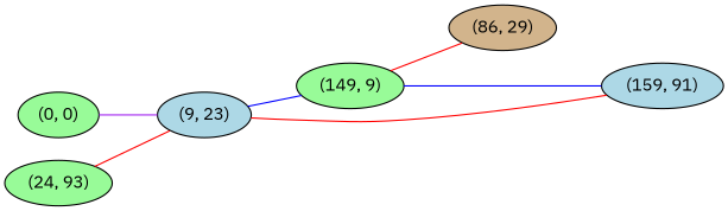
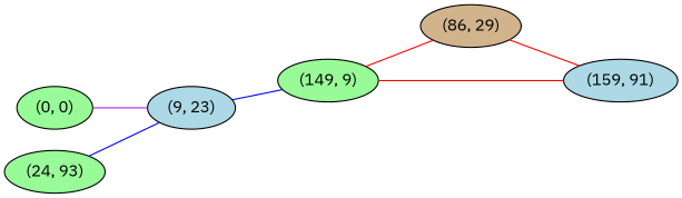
  graph {
    fontname="IBM Plex Sans"
    rankdir=LR
    node [fillcolor=palegreen fontname="IBM Plex Sans" style=filled]
    edge [color=blue fontname="IBM Plex Sans" weight=1]
    "(9, 23)" [fillcolor=lightblue]
    "(0, 0)"
    "(149, 9)"
    "(24, 93)"
    "(86, 29)" [fillcolor=tan]
    n6 [fillcolor=lightblue label="(159, 91)"]
    "(9, 23)" -- "(149, 9)"
    "(0, 0)" -- "(9, 23)" [color=purple weight=4]
    "(149, 9)" -- "(86, 29)" [color=red]
-   "(149, 9)" -- n6 [weight=3]
-   "(24, 93)" -- "(9, 23)" [color=red weight=3]
-   "(9, 23)" -- n6 [color=red]
+   "(149, 9)" -- n6 [color=red weight=3]
+   "(24, 93)" -- "(9, 23)" [weight=3]
+   "(86, 29)" -- n6 [color=red]
  }
